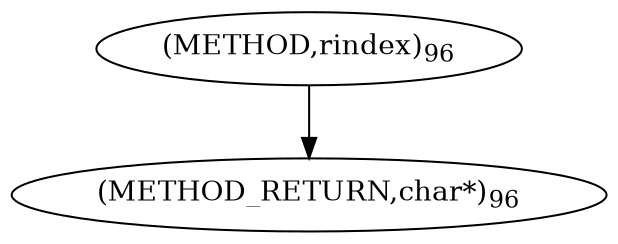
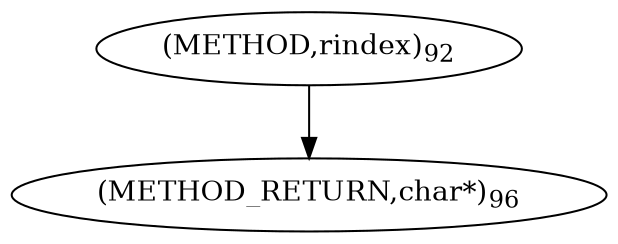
  digraph {
-   n1 [label=<(METHOD,rindex)<SUB>96</SUB>>]
+   n1 [label=<(METHOD,rindex)<SUB>92</SUB>>]
    n2 [label=<(METHOD_RETURN,char*)<SUB>96</SUB>>]
    n1 -> n2
  }
